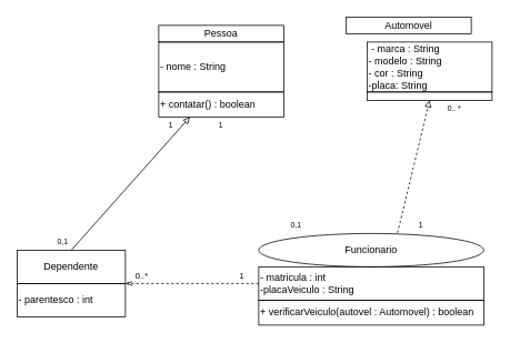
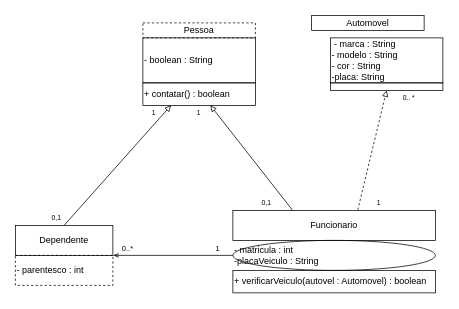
  <mxCell id="0" />
  <mxCell id="1" parent="0" />
- <mxCell id="2" value="Pessoa" style="rounded=0;whiteSpace=wrap;html=1;fillColor=none;" parent="1" vertex="1"><mxGeometry x="190" y="30" width="150" height="20" as="geometry" /></mxCell>
- <mxCell id="3" value="- nome : String" style="rounded=0;whiteSpace=wrap;html=1;fillColor=none;align=left;" parent="1" vertex="1"><mxGeometry x="190" y="50" width="150" height="60" as="geometry" /></mxCell>
+ <mxCell id="2" value="Pessoa" style="rounded=0;whiteSpace=wrap;html=1;fillColor=none;dashed=1;" parent="1" vertex="1"><mxGeometry x="190" y="30" width="150" height="20" as="geometry" /></mxCell>
+ <mxCell id="3" value="- boolean : String" style="rounded=0;whiteSpace=wrap;html=1;fillColor=none;align=left;" parent="1" vertex="1"><mxGeometry x="190" y="50" width="150" height="60" as="geometry" /></mxCell>
  <mxCell id="4" value="+ contatar() : boolean" style="rounded=0;whiteSpace=wrap;html=1;fillColor=none;align=left;" parent="1" vertex="1"><mxGeometry x="190" y="110" width="150" height="30" as="geometry" /></mxCell>
  <mxCell id="5" style="edgeStyle=none;html=1;exitX=0.5;exitY=0;exitDx=0;exitDy=0;entryX=0.25;entryY=1;entryDx=0;entryDy=0;endArrow=block;endFill=0;" parent="1" source="6" target="4" edge="1"><mxGeometry relative="1" as="geometry" /></mxCell>
  <mxCell id="6" value="Dependente" style="rounded=0;whiteSpace=wrap;html=1;fillColor=none;" parent="1" vertex="1"><mxGeometry x="20" y="300" width="130" height="40" as="geometry" /></mxCell>
- <mxCell id="7" value="- parentesco : int" style="rounded=0;whiteSpace=wrap;html=1;fillColor=none;align=left;" parent="1" vertex="1"><mxGeometry x="20" y="340" width="130" height="40" as="geometry" /></mxCell>
+ <mxCell id="7" value="- parentesco : int" style="rounded=0;whiteSpace=wrap;html=1;fillColor=none;align=left;dashed=1;" parent="1" vertex="1"><mxGeometry x="20" y="340" width="130" height="40" as="geometry" /></mxCell>
+ <mxCell id="8" style="edgeStyle=none;html=1;entryX=0.6;entryY=1;entryDx=0;entryDy=0;entryPerimeter=0;endArrow=block;endFill=0;exitX=0.294;exitY=-0.009;exitDx=0;exitDy=0;exitPerimeter=0;" parent="1" source="10" target="4" edge="1"><mxGeometry relative="1" as="geometry"><mxPoint x="389" y="278" as="sourcePoint" /></mxGeometry></mxCell>
  <mxCell id="9" style="edgeStyle=none;html=1;exitX=0.617;exitY=-0.02;exitDx=0;exitDy=0;entryX=0.5;entryY=1;entryDx=0;entryDy=0;dashed=1;endArrow=block;endFill=0;exitPerimeter=0;" edge="1" parent="1" source="10" target="16"><mxGeometry relative="1" as="geometry" /></mxCell>
- <mxCell id="10" value="Funcionario" style="ellipse;whiteSpace=wrap;html=1;fillColor=none;" parent="1" vertex="1"><mxGeometry x="310" y="280" width="270" height="40" as="geometry" /></mxCell>
- <mxCell id="11" style="edgeStyle=none;html=1;exitX=0;exitY=0.5;exitDx=0;exitDy=0;entryX=1;entryY=0;entryDx=0;entryDy=0;endArrow=openThin;endFill=0;dashed=1;" edge="1" parent="1" source="12" target="7"><mxGeometry relative="1" as="geometry" /></mxCell>
- <mxCell id="12" value="- matricula : int&lt;br&gt;-placaVeiculo : String" style="rounded=0;whiteSpace=wrap;html=1;fillColor=none;align=left;" parent="1" vertex="1"><mxGeometry x="310" y="320" width="270" height="40" as="geometry" /></mxCell>
+ <mxCell id="10" value="Funcionario" style="rounded=0;whiteSpace=wrap;html=1;fillColor=none;" parent="1" vertex="1"><mxGeometry x="310" y="280" width="270" height="40" as="geometry" /></mxCell>
+ <mxCell id="11" style="edgeStyle=none;html=1;exitX=0;exitY=0.5;exitDx=0;exitDy=0;entryX=1;entryY=0;entryDx=0;entryDy=0;endArrow=openThin;endFill=0;" edge="1" parent="1" source="12" target="7"><mxGeometry relative="1" as="geometry" /></mxCell>
+ <mxCell id="12" value="- matricula : int&lt;br&gt;-placaVeiculo : String" style="ellipse;whiteSpace=wrap;html=1;fillColor=none;align=left;" parent="1" vertex="1"><mxGeometry x="310" y="320" width="270" height="40" as="geometry" /></mxCell>
  <mxCell id="13" value="+ verificarVeiculo(autovel : Automovel) : boolean" style="rounded=0;whiteSpace=wrap;html=1;fillColor=none;align=left;" parent="1" vertex="1"><mxGeometry x="310" y="360" width="270" height="30" as="geometry" /></mxCell>
  <mxCell id="14" value="Automovel" style="rounded=0;whiteSpace=wrap;html=1;fillColor=none;" parent="1" vertex="1"><mxGeometry x="415" y="20" width="150" height="20" as="geometry" /></mxCell>
  <mxCell id="15" value="&amp;nbsp;- marca : String&lt;br&gt;- modelo : String&lt;br&gt;- cor : String&lt;br&gt;-placa: String" style="rounded=0;whiteSpace=wrap;html=1;fillColor=none;align=left;" parent="1" vertex="1"><mxGeometry x="440" y="50" width="150" height="60" as="geometry" /></mxCell>
  <mxCell id="16" value="" style="rounded=0;whiteSpace=wrap;html=1;fillColor=none;align=left;" parent="1" vertex="1"><mxGeometry x="440" y="110" width="150" height="10" as="geometry" /></mxCell>
  <mxCell id="17" value="&lt;font size=&quot;1&quot;&gt;0..*&lt;/font&gt;" style="text;html=1;strokeColor=none;fillColor=none;align=center;verticalAlign=middle;whiteSpace=wrap;rounded=0;" vertex="1" parent="1"><mxGeometry x="150" y="320" width="40" height="20" as="geometry" /></mxCell>
  <mxCell id="18" value="&lt;font size=&quot;1&quot;&gt;1&lt;/font&gt;" style="text;html=1;strokeColor=none;fillColor=none;align=center;verticalAlign=middle;whiteSpace=wrap;rounded=0;" vertex="1" parent="1"><mxGeometry x="270" y="320" width="40" height="20" as="geometry" /></mxCell>
  <mxCell id="19" value="1" style="text;html=1;strokeColor=none;fillColor=none;align=center;verticalAlign=middle;whiteSpace=wrap;rounded=0;fontSize=9;" vertex="1" parent="1"><mxGeometry x="490" y="260" width="30" height="20" as="geometry" /></mxCell>
  <mxCell id="20" value="0.. *" style="text;html=1;strokeColor=none;fillColor=none;align=center;verticalAlign=middle;whiteSpace=wrap;rounded=0;fontSize=9;" vertex="1" parent="1"><mxGeometry x="530" y="120" width="30" height="20" as="geometry" /></mxCell>
  <mxCell id="21" value="0,1" style="text;html=1;strokeColor=none;fillColor=none;align=center;verticalAlign=middle;whiteSpace=wrap;rounded=0;fontSize=9;" vertex="1" parent="1"><mxGeometry x="340" y="260" width="30" height="20" as="geometry" /></mxCell>
  <mxCell id="22" value="1" style="text;html=1;strokeColor=none;fillColor=none;align=center;verticalAlign=middle;whiteSpace=wrap;rounded=0;fontSize=9;" vertex="1" parent="1"><mxGeometry x="250" y="140" width="30" height="20" as="geometry" /></mxCell>
  <mxCell id="23" value="1" style="text;html=1;strokeColor=none;fillColor=none;align=center;verticalAlign=middle;whiteSpace=wrap;rounded=0;fontSize=9;" vertex="1" parent="1"><mxGeometry x="190" y="140" width="30" height="20" as="geometry" /></mxCell>
  <mxCell id="24" value="0,1" style="text;html=1;strokeColor=none;fillColor=none;align=center;verticalAlign=middle;whiteSpace=wrap;rounded=0;fontSize=9;" vertex="1" parent="1"><mxGeometry x="60" y="280" width="30" height="20" as="geometry" /></mxCell>
